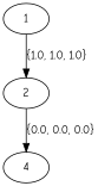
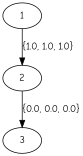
  digraph {
    fontname="Comic Neue"
    node [fontname="Comic Neue"]
    edge [fontname="Comic Neue"]
    1
    2
-   3 [label=4]
+   3
    1 -> 2 [label="{1.0, 1.0, 1.0}"]
    2 -> 3 [label="{0.0, 0.0, 0.0}"]
  }
